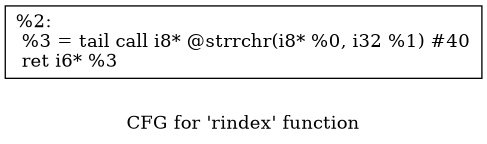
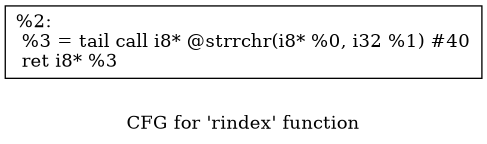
  digraph {
    label="CFG for 'rindex' function"
-   n1 [label="{%2:\l  %3 = tail call i8* @strrchr(i8* %0, i32 %1) #40\l  ret i6* %3\l}" shape=record]
+   n1 [label="{%2:\l  %3 = tail call i8* @strrchr(i8* %0, i32 %1) #40\l  ret i8* %3\l}" shape=record]
  }
